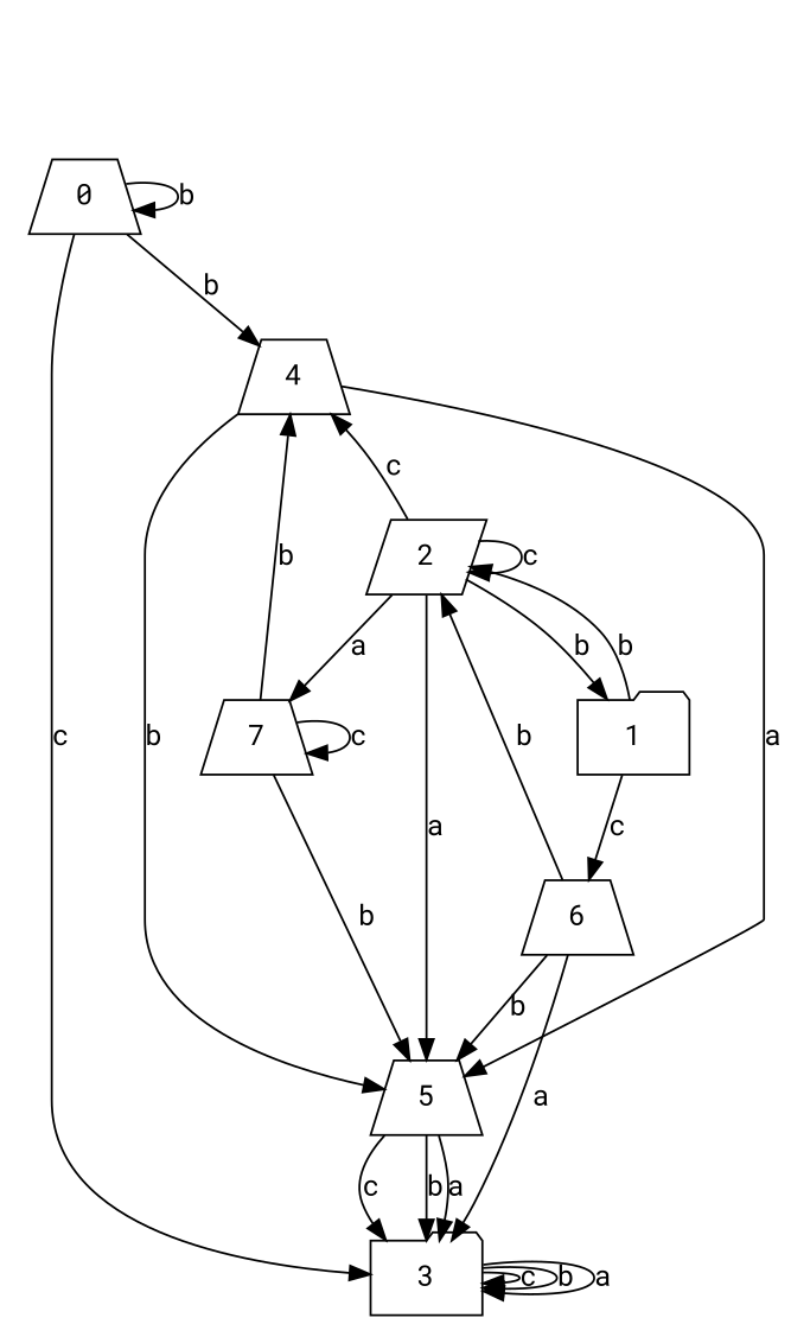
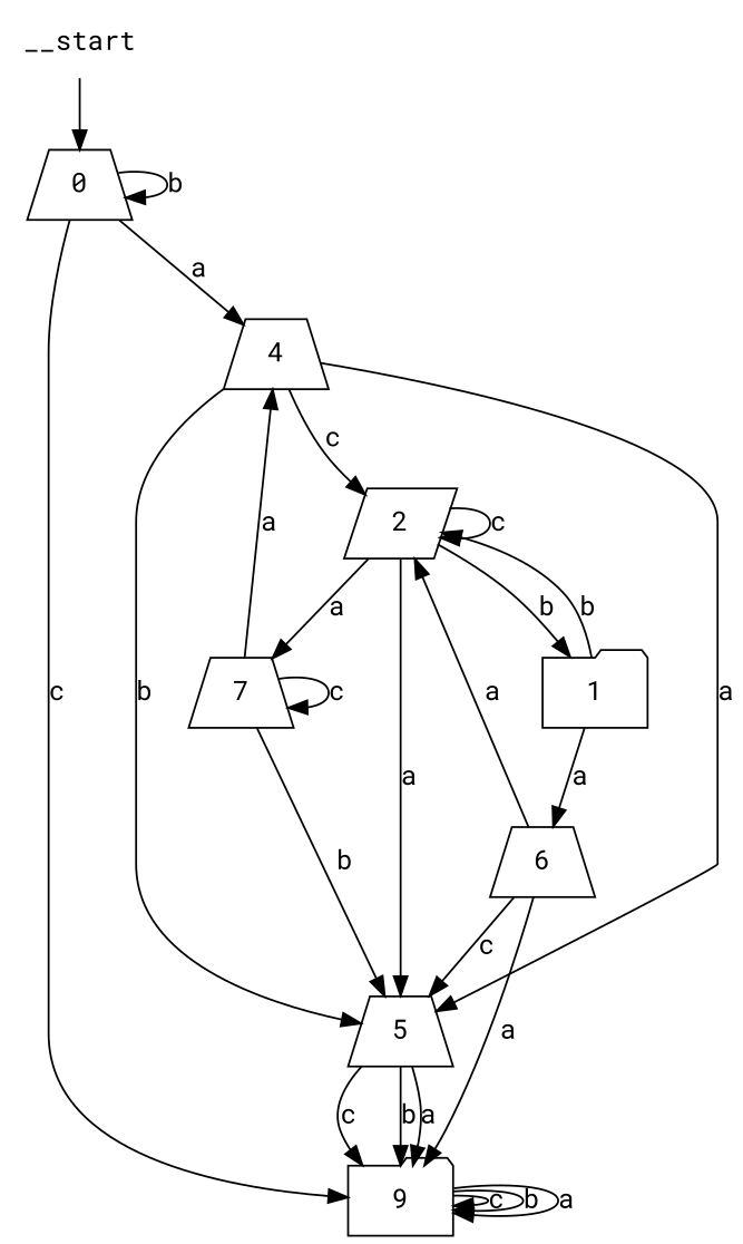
  digraph {
    fontname="Roboto Mono"
    node [fontname="Roboto Mono" shape=trapezium]
    edge [fontname="Roboto Mono"]
+   __start [shape=none]
    n2 [label=0]
-   n3 [label=3 shape=folder]
+   n3 [label=9 shape=folder]
    n4 [label=4]
    n5 [label=2 shape=parallelogram]
    n6 [label=5]
    n7 [label=1 shape=folder]
    n8 [label=6]
    n9 [label=7]
+   __start -> n2
    n2 -> n2 [label=b]
    n2 -> n3 [label=c]
-   n2 -> n4 [label=b]
+   n2 -> n4 [label=a]
    n3 -> n3 [label=c]
    n3 -> n3 [label=b]
    n3 -> n3 [label=a]
-   n5 -> n4 [label=c]
+   n4 -> n5 [label=c]
    n4 -> n6 [label=b]
    n4 -> n6 [label=a]
    n5 -> n5 [label=c]
    n5 -> n6 [label=a]
    n5 -> n7 [label=b]
    n5 -> n9 [label=a]
    n6 -> n3 [label=c]
    n6 -> n3 [label=b]
    n6 -> n3 [label=a]
    n7 -> n5 [label=b]
-   n7 -> n8 [label=c]
+   n7 -> n8 [label=a]
    n8 -> n3 [label=a]
-   n8 -> n5 [label=b]
-   n8 -> n6 [label=b]
-   n9 -> n4 [label=b]
+   n8 -> n5 [label=a]
+   n8 -> n6 [label=c]
+   n9 -> n4 [label=a]
    n9 -> n6 [label=b]
    n9 -> n9 [label=c]
  }
